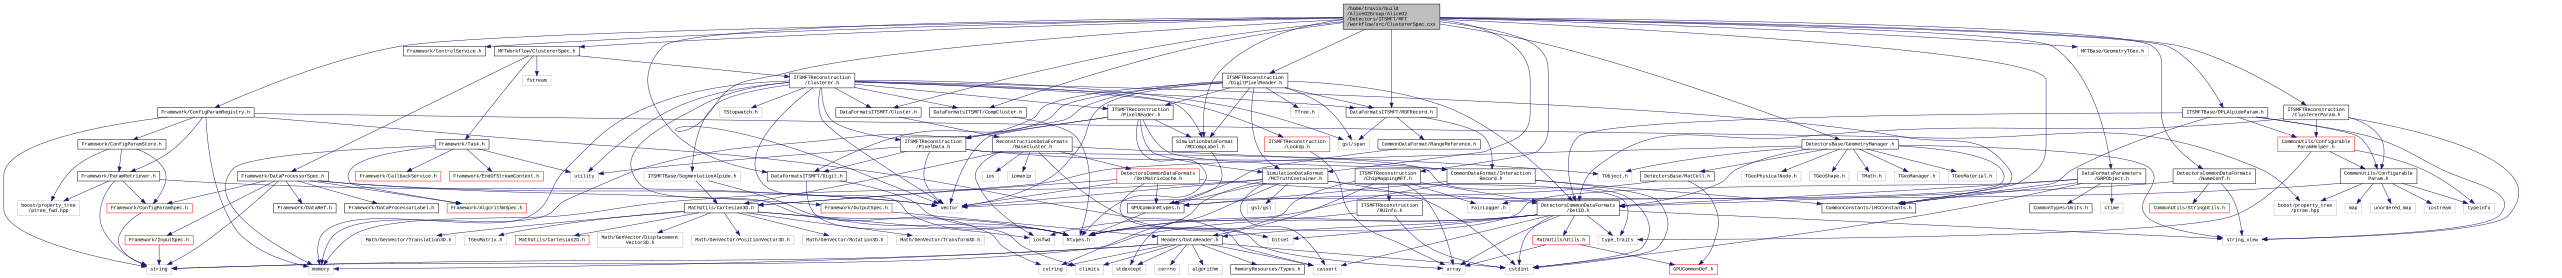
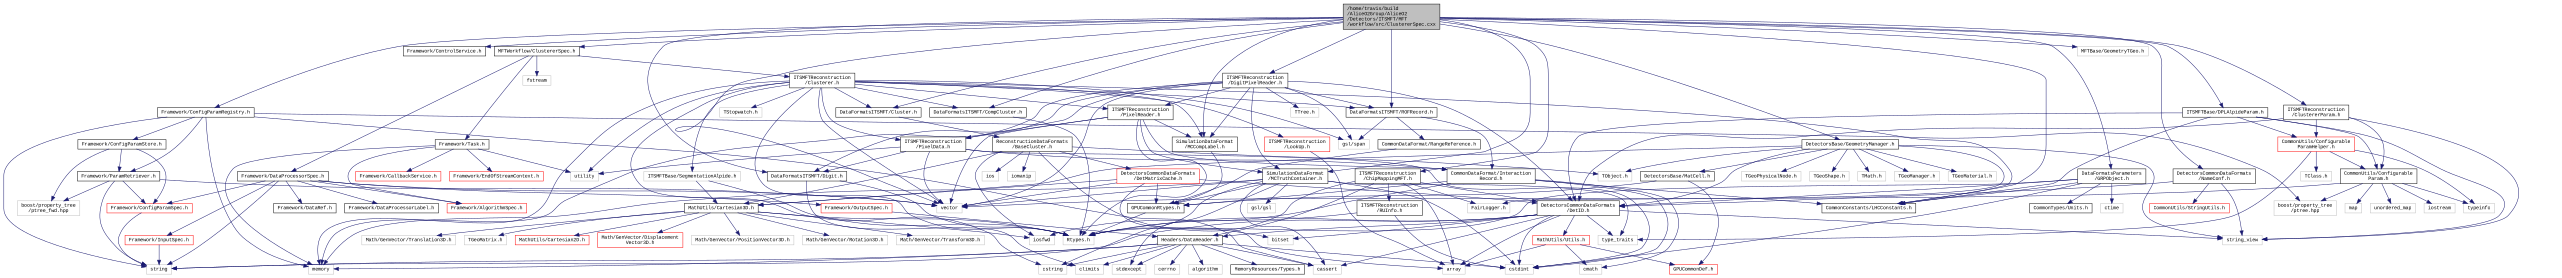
  digraph {
    fontname="Liberation Mono"
    node [color=grey75 fontname="Liberation Mono" fontsize=10 shape=record]
    edge [color=midnightblue fontname="Liberation Mono" fontsize=10 labelfontname=Helvetica labelfontsize=10 style=solid]
    n1 [color=black fillcolor=grey75 fontcolor=black height=0.2 label="/home/travis/build\l/AliceO2Group/AliceO2\l/Detectors/ITSMFT/MFT\l/workflow/src/ClustererSpec.cxx" style=filled width=0.4]
    n2 [height=0.2 label=vector width=0.4]
    n3 [color=black height=0.2 label="Framework/ControlService.h" width=0.4]
    n4 [color=black height=0.2 label="Framework/ConfigParamRegistry.h" width=0.4]
    n5 [color=black height=0.2 label="MFTWorkflow/ClustererSpec.h" width=0.4]
    n6 [color=black height=0.2 label="DataFormatsITSMFT/Cluster.h" width=0.4]
    n7 [color=black height=0.2 label="DataFormatsITSMFT/CompCluster.h" width=0.4]
    n8 [color=black height=0.2 label="DataFormatsITSMFT/ROFRecord.h" width=0.4]
    n9 [color=black height=0.2 label="CommonConstants/LHCConstants.h" width=0.4]
    n10 [color=black height=0.2 label="DataFormatsITSMFT/Digit.h" width=0.4]
    n11 [color=black height=0.2 label="SimulationDataFormat\l/MCCompLabel.h" width=0.4]
    n12 [color=black height=0.2 label="SimulationDataFormat\l/MCTruthContainer.h" width=0.4]
    n13 [color=black height=0.2 label="ITSMFTReconstruction\l/ChipMappingMFT.h" width=0.4]
    n14 [color=black height=0.2 label="DataFormatsParameters\l/GRPObject.h" width=0.4]
    n15 [color=black height=0.2 label="ITSMFTReconstruction\l/DigitPixelReader.h" width=0.4]
    n16 [color=black height=0.2 label="DetectorsBase/GeometryManager.h" width=0.4]
    n17 [height=0.2 label="MFTBase/GeometryTGeo.h" width=0.4]
    n18 [color=black height=0.2 label="ITSMFTBase/DPLAlpideParam.h" width=0.4]
    n19 [color=black height=0.2 label="DetectorsCommonDataFormats\l/NameConf.h" width=0.4]
    n20 [color=black height=0.2 label="ITSMFTReconstruction\l/ClustererParam.h" width=0.4]
    n21 [color=black height=0.2 label="Framework/ParamRetriever.h" width=0.4]
    n22 [height=0.2 label=string width=0.4]
    n23 [color=black height=0.2 label="Framework/ConfigParamStore.h" width=0.4]
    n24 [height=0.2 label="boost/property_tree\l/ptree.hpp" width=0.4]
    n25 [height=0.2 label=memory width=0.4]
    n26 [height=0.2 label=cassert width=0.4]
    n27 [height=0.2 label=fstream width=0.4]
    n28 [color=black height=0.2 label="Framework/DataProcessorSpec.h" width=0.4]
    n29 [color=black height=0.2 label="Framework/Task.h" width=0.4]
    n30 [color=black height=0.2 label="ITSMFTReconstruction\l/Clusterer.h" width=0.4]
    n31 [color=black height=0.2 label="ReconstructionDataFormats\l/BaseCluster.h" width=0.4]
    n32 [height=0.2 label="Rtypes.h" width=0.4]
    n33 [height=0.2 label="gsl/span" width=0.4]
    n34 [color=black height=0.2 label="CommonDataFormat/RangeReference.h" width=0.4]
    n35 [color=black height=0.2 label="CommonDataFormat/Interaction\lRecord.h" width=0.4]
    n36 [height=0.2 label=climits width=0.4]
    n37 [color=black height=0.2 label="GPUCommonRtypes.h" width=0.4]
    n38 [height=0.2 label=cstdint width=0.4]
    n39 [height=0.2 label=cstring width=0.4]
    n40 [height=0.2 label=stdexcept width=0.4]
    n41 [height=0.2 label=type_traits width=0.4]
    n42 [height=0.2 label="gsl/gsl" width=0.4]
    n43 [color=black height=0.2 label="Headers/DataHeader.h" width=0.4]
    n44 [height=0.2 label=array width=0.4]
    n45 [color=black height=0.2 label="DetectorsCommonDataFormats\l/DetID.h" width=0.4]
    n46 [height=0.2 label="FairLogger.h" width=0.4]
    n47 [color=black height=0.2 label="ITSMFTReconstruction\l/RUInfo.h" width=0.4]
    n48 [height=0.2 label=ctime width=0.4]
    n49 [color=black height=0.2 label="CommonTypes/Units.h" width=0.4]
    n50 [color=black height=0.2 label="ITSMFTReconstruction\l/PixelReader.h" width=0.4]
    n51 [color=black height=0.2 label="ITSMFTReconstruction\l/PixelData.h" width=0.4]
    n52 [height=0.2 label="TTree.h" width=0.4]
    n53 [color=black height=0.2 label="MathUtils/Cartesian3D.h" width=0.4]
    n54 [height=0.2 label="TObject.h" width=0.4]
    n55 [height=0.2 label=string_view width=0.4]
    n56 [height=0.2 label="TGeoManager.h" width=0.4]
    n57 [height=0.2 label="TGeoMaterial.h" width=0.4]
    n58 [height=0.2 label="TGeoPhysicalNode.h" width=0.4]
    n59 [height=0.2 label="TGeoShape.h" width=0.4]
    n60 [height=0.2 label="TMath.h" width=0.4]
    n61 [color=black height=0.2 label="DetectorsBase/MatCell.h" width=0.4]
    n62 [color=black height=0.2 label="CommonUtils/Configurable\lParam.h" width=0.4]
    n63 [color=red height=0.2 label="CommonUtils/Configurable\lParamHelper.h" width=0.4]
    n64 [color=red height=0.2 label="CommonUtils/StringUtils.h" width=0.4]
    n65 [color=red height=0.2 label="Framework/ConfigParamSpec.h" width=0.4]
    n66 [height=0.2 label="boost/property_tree\l/ptree_fwd.hpp" width=0.4]
    n67 [color=red height=0.2 label="Framework/AlgorithmSpec.h" width=0.4]
    n68 [color=black height=0.2 label="Framework/DataProcessorLabel.h" width=0.4]
    n69 [color=black height=0.2 label="Framework/DataRef.h" width=0.4]
    n70 [color=red height=0.2 label="Framework/InputSpec.h" width=0.4]
    n71 [color=red height=0.2 label="Framework/OutputSpec.h" width=0.4]
    n72 [color=red height=0.2 label="Framework/CallbackService.h" width=0.4]
    n73 [color=red height=0.2 label="Framework/EndOfStreamContext.h" width=0.4]
    n74 [height=0.2 label=utility width=0.4]
    n75 [height=0.2 label="ITSMFTBase/SegmentationAlpide.h" width=0.4]
    n76 [color=red height=0.2 label="ITSMFTReconstruction\l/LookUp.h" width=0.4]
    n77 [height=0.2 label="TStopwatch.h" width=0.4]
    n78 [height=0.2 label=algorithm width=0.4]
    n79 [color=black height=0.2 label="MemoryResources/Types.h" width=0.4]
    n80 [height=0.2 label=cerrno width=0.4]
-   n81 [height=0.2 label="Math/GenVector/Displacement\lVector3D.h" width=0.4]
+   n81 [color=red height=0.2 label="Math/GenVector/Displacement\lVector3D.h" width=0.4]
    n82 [height=0.2 label="Math/GenVector/PositionVector3D.h" width=0.4]
    n83 [height=0.2 label="Math/GenVector/Rotation3D.h" width=0.4]
    n84 [height=0.2 label="Math/GenVector/Transform3D.h" width=0.4]
    n85 [height=0.2 label="Math/GenVector/Translation3D.h" width=0.4]
    n86 [height=0.2 label="TGeoMatrix.h" width=0.4]
    n87 [height=0.2 label=iosfwd width=0.4]
    n88 [color=red height=0.2 label="MathUtils/Cartesian2D.h" width=0.4]
    n89 [height=0.2 label=bitset width=0.4]
    n90 [height=0.2 label=iomanip width=0.4]
    n91 [height=0.2 label=ios width=0.4]
    n92 [color=red height=0.2 label="DetectorsCommonDataFormats\l/DetMatrixCache.h" width=0.4]
    n93 [color=red height=0.2 label="MathUtils/Utils.h" width=0.4]
+   n94 [height=0.2 label=cmath width=0.4]
    n95 [color=red height=0.2 label="GPUCommonDef.h" width=0.4]
    n96 [height=0.2 label=map width=0.4]
    n97 [height=0.2 label=unordered_map width=0.4]
    n98 [height=0.2 label=typeinfo width=0.4]
    n99 [height=0.2 label=iostream width=0.4]
+   n100 [height=0.2 label="TClass.h" width=0.4]
    n1 -> n2
    n1 -> n3
    n1 -> n4
    n1 -> n5
    n1 -> n6
    n1 -> n7
    n1 -> n8
    n1 -> n9
    n1 -> n10
    n1 -> n11
    n1 -> n12
    n1 -> n13
    n1 -> n14
    n1 -> n15
    n1 -> n16
    n1 -> n17
    n1 -> n18
    n1 -> n19
    n1 -> n20
    n4 -> n21
    n4 -> n22
    n4 -> n23
    n4 -> n24
    n4 -> n25
    n4 -> n26
    n5 -> n27
    n5 -> n28
    n5 -> n29
    n5 -> n30
    n6 -> n31
    n7 -> n32
    n8 -> n33
    n8 -> n34
    n8 -> n35
    n10 -> n32
    n10 -> n36
    n11 -> n37
    n12 -> n2
    n12 -> n25
    n12 -> n26
    n12 -> n37
    n12 -> n38
    n12 -> n39
    n12 -> n40
    n12 -> n41
    n12 -> n42
    n13 -> n32
    n13 -> n43
    n13 -> n44
    n13 -> n45
    n13 -> n46
    n13 -> n47
    n14 -> n9
    n14 -> n32
    n14 -> n38
    n14 -> n45
    n14 -> n48
    n14 -> n49
    n15 -> n2
    n15 -> n8
    n15 -> n10
    n15 -> n11
    n15 -> n12
    n15 -> n25
    n15 -> n33
    n15 -> n45
    n15 -> n50
    n15 -> n51
    n15 -> n52
    n16 -> n45
    n16 -> n46
    n16 -> n53
    n16 -> n54
    n16 -> n55
    n16 -> n56
    n16 -> n57
    n16 -> n58
    n16 -> n59
    n16 -> n60
    n16 -> n61
    n18 -> n9
    n18 -> n45
    n18 -> n55
    n18 -> n62
    n18 -> n63
    n19 -> n45
    n19 -> n55
    n19 -> n64
    n20 -> n45
    n20 -> n55
    n20 -> n62
    n20 -> n63
    n21 -> n2
    n21 -> n22
    n21 -> n65
    n21 -> n66
    n23 -> n21
    n23 -> n65
    n23 -> n66
    n28 -> n2
    n28 -> n22
    n28 -> n65
    n28 -> n67
    n28 -> n68
    n28 -> n69
    n28 -> n70
    n28 -> n71
    n29 -> n25
    n29 -> n67
    n29 -> n72
    n29 -> n73
    n29 -> n74
    n30 -> n2
    n30 -> n6
    n30 -> n7
    n30 -> n8
    n30 -> n9
    n30 -> n11
    n30 -> n25
    n30 -> n32
    n30 -> n33
    n30 -> n39
    n30 -> n50
    n30 -> n51
    n30 -> n74
    n30 -> n75
    n30 -> n76
    n30 -> n77
    n31 -> n53
    n31 -> n54
    n31 -> n87
    n31 -> n89
    n31 -> n90
    n31 -> n91
    n31 -> n92
    n34 -> n37
    n35 -> n9
    n35 -> n37
    n35 -> n38
    n35 -> n87
+   n35 -> n94
    n37 -> n32
    n43 -> n22
    n43 -> n25
    n43 -> n26
    n43 -> n36
    n43 -> n38
    n43 -> n39
    n43 -> n40
    n43 -> n78
    n43 -> n79
    n43 -> n80
    n45 -> n22
    n45 -> n26
    n45 -> n32
    n45 -> n38
    n45 -> n41
    n45 -> n43
    n45 -> n44
    n45 -> n55
    n45 -> n89
    n45 -> n93
    n47 -> n32
    n47 -> n38
    n50 -> n2
    n50 -> n11
    n50 -> n12
    n50 -> n32
    n50 -> n35
    n50 -> n51
    n51 -> n2
    n51 -> n10
    n51 -> n35
    n51 -> n38
    n51 -> n74
    n53 -> n32
    n53 -> n81
    n53 -> n82
    n53 -> n83
    n53 -> n84
    n53 -> n85
    n53 -> n86
    n53 -> n87
    n53 -> n88
    n61 -> n37
    n61 -> n95
    n62 -> n2
    n62 -> n24
    n62 -> n96
    n62 -> n97
    n62 -> n98
    n62 -> n99
    n63 -> n41
    n63 -> n62
    n63 -> n98
+   n63 -> n100
    n65 -> n22
    n70 -> n22
    n71 -> n43
    n75 -> n32
    n75 -> n53
    n76 -> n44
    n92 -> n2
    n92 -> n37
    n92 -> n44
    n92 -> n45
    n92 -> n53
    n93 -> n44
+   n93 -> n94
    n93 -> n95
  }
